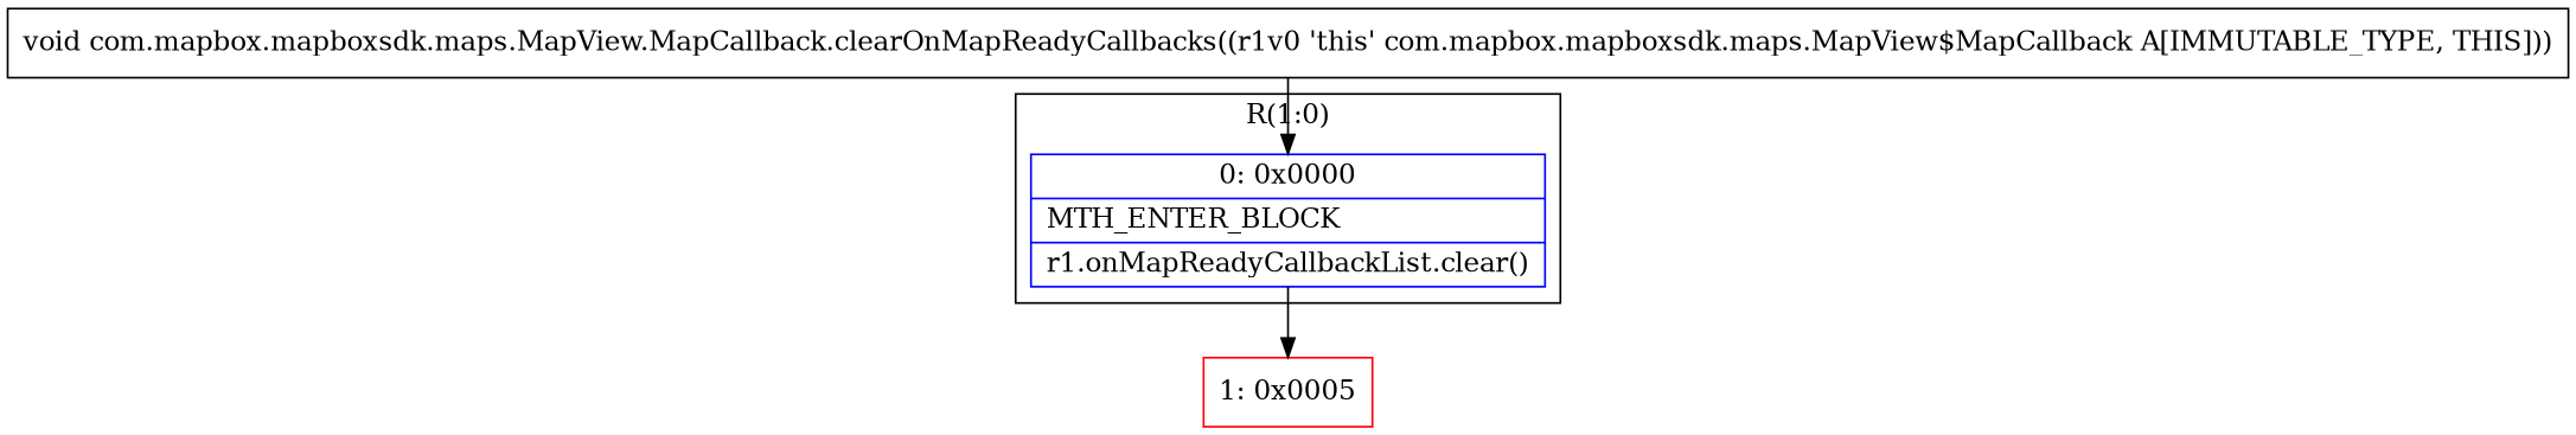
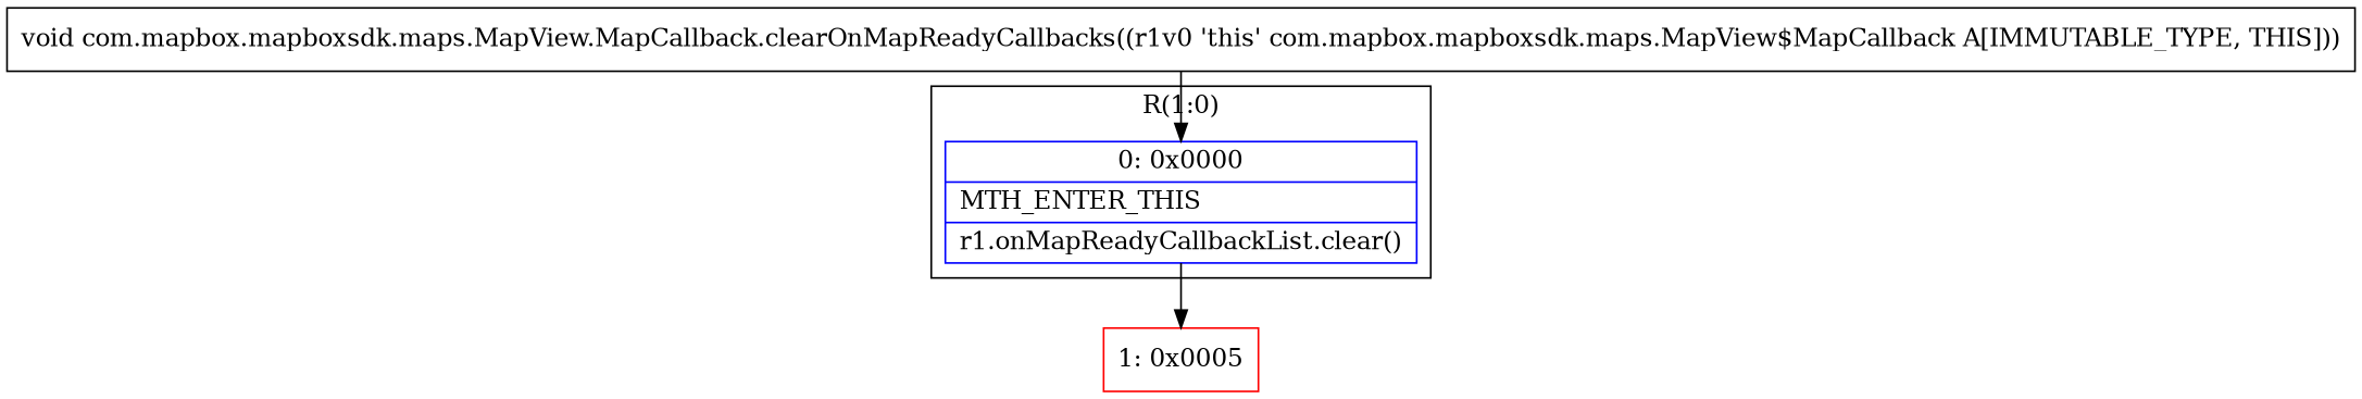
  digraph {
    node [shape=record]
-   n1 [color=blue label="{0\:\ 0x0000|MTH_ENTER_BLOCK\l|r1.onMapReadyCallbackList.clear()\l}"]
+   n1 [color=blue label="{0\:\ 0x0000|MTH_ENTER_THIS\l|r1.onMapReadyCallbackList.clear()\l}"]
    n2 [color=red label="{1\:\ 0x0005}"]
    n3 [label="{void com.mapbox.mapboxsdk.maps.MapView.MapCallback.clearOnMapReadyCallbacks((r1v0 'this' com.mapbox.mapboxsdk.maps.MapView$MapCallback A[IMMUTABLE_TYPE, THIS])) }"]
    subgraph cluster_1 {
      label="R(1:0)"
      n1
    }
    n1 -> n2
    n3 -> n1
  }
